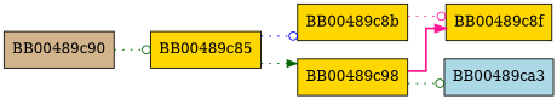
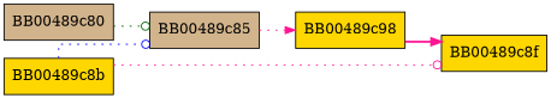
  digraph {
    rankdir=LR
    splines=ortho
    node [fillcolor=gold shape=box style=filled]
    edge [arrowhead=odot color=deeppink style=dotted]
-   BB00489c80 [fillcolor=tan label=BB00489c90]
-   BB00489c85
+   BB00489c80 [fillcolor=tan]
+   BB00489c85 [fillcolor=tan]
    BB00489c98
    BB00489c8b
    BB00489c8f
-   BB00489ca3 [fillcolor=lightblue]
    BB00489c80 -> BB00489c85 [color=darkgreen]
-   BB00489c85 -> BB00489c98 [arrowhead=normal color=darkgreen]
-   BB00489c85 -> BB00489c8b [color=blue]
+   BB00489c85 -> BB00489c98 [arrowhead=normal]
+   BB00489c8b -> BB00489c85 [color=blue]
    BB00489c98 -> BB00489c8f [arrowhead=normal style=bold]
-   BB00489c98 -> BB00489ca3 [color=darkgreen]
    BB00489c8b -> BB00489c8f
  }
